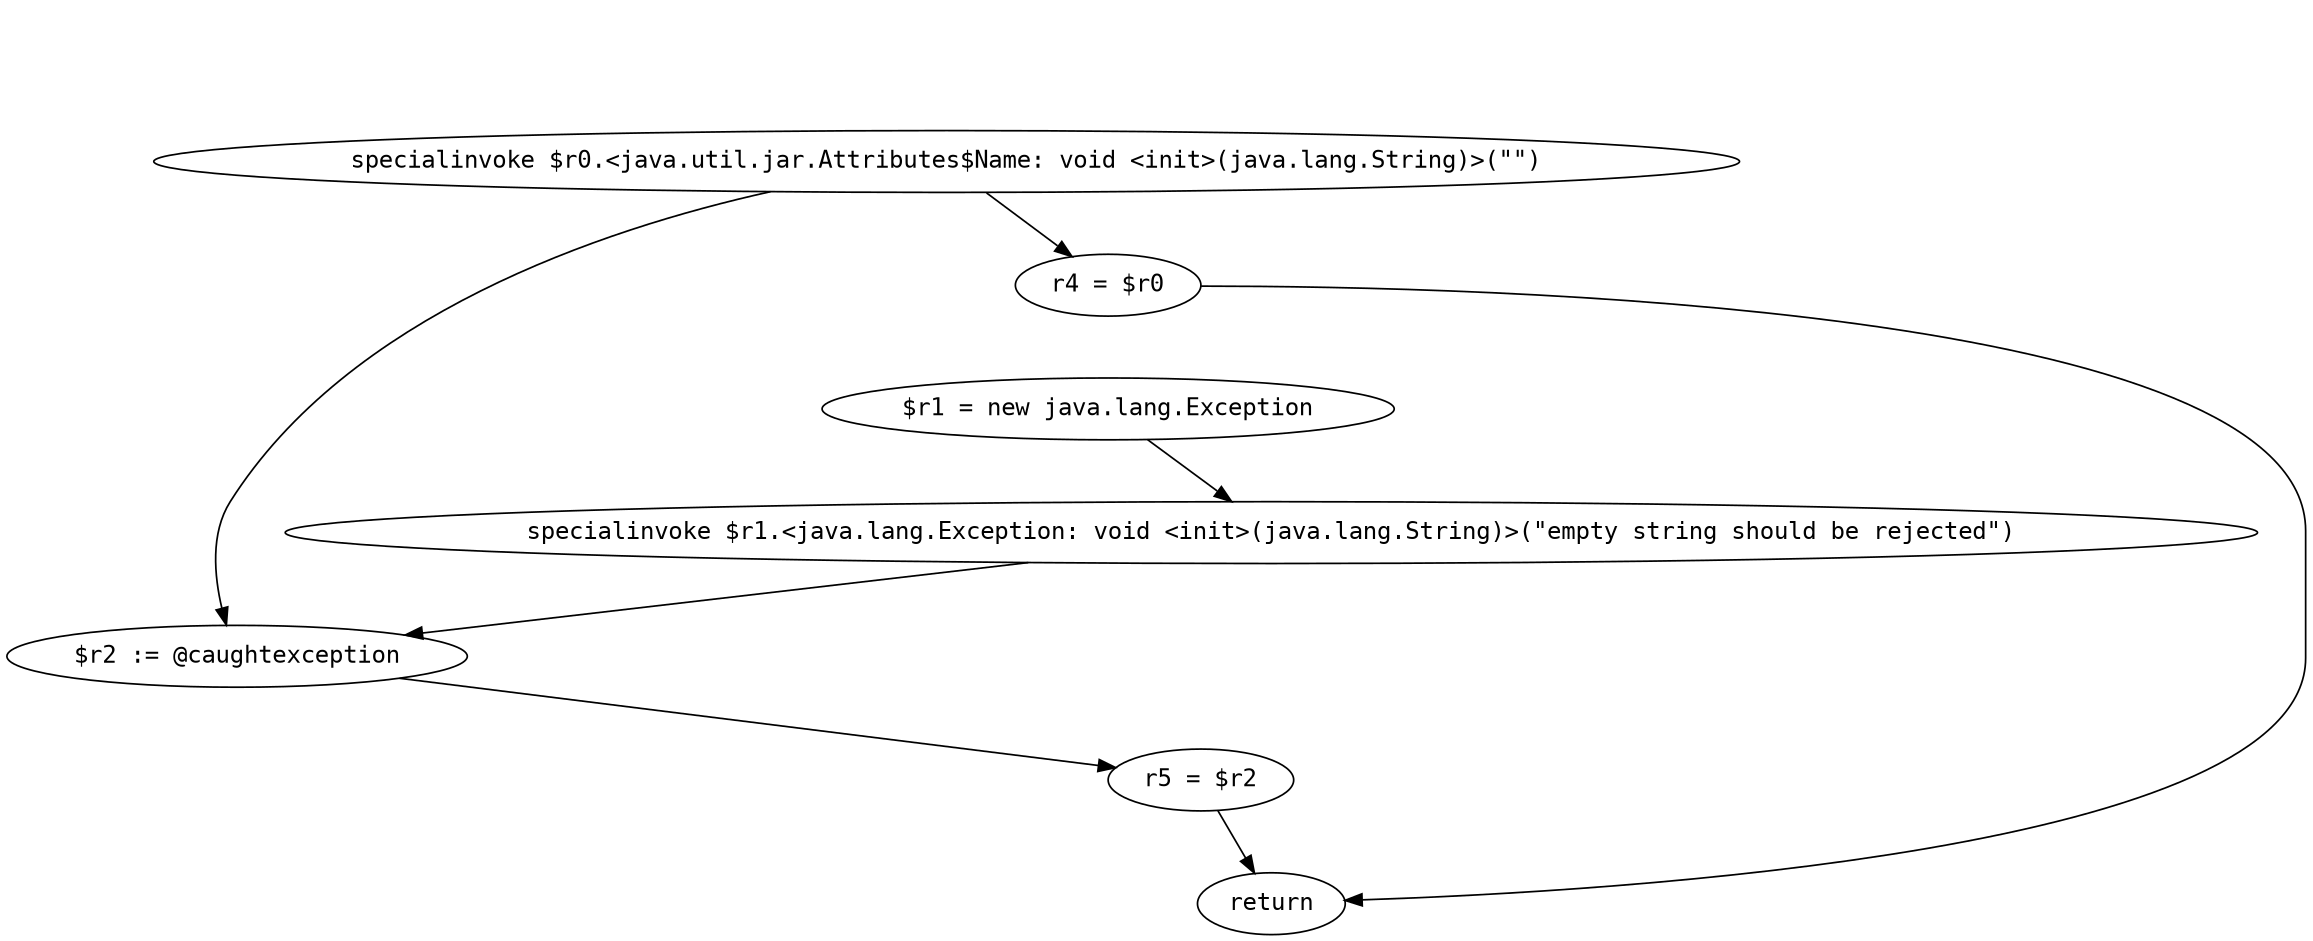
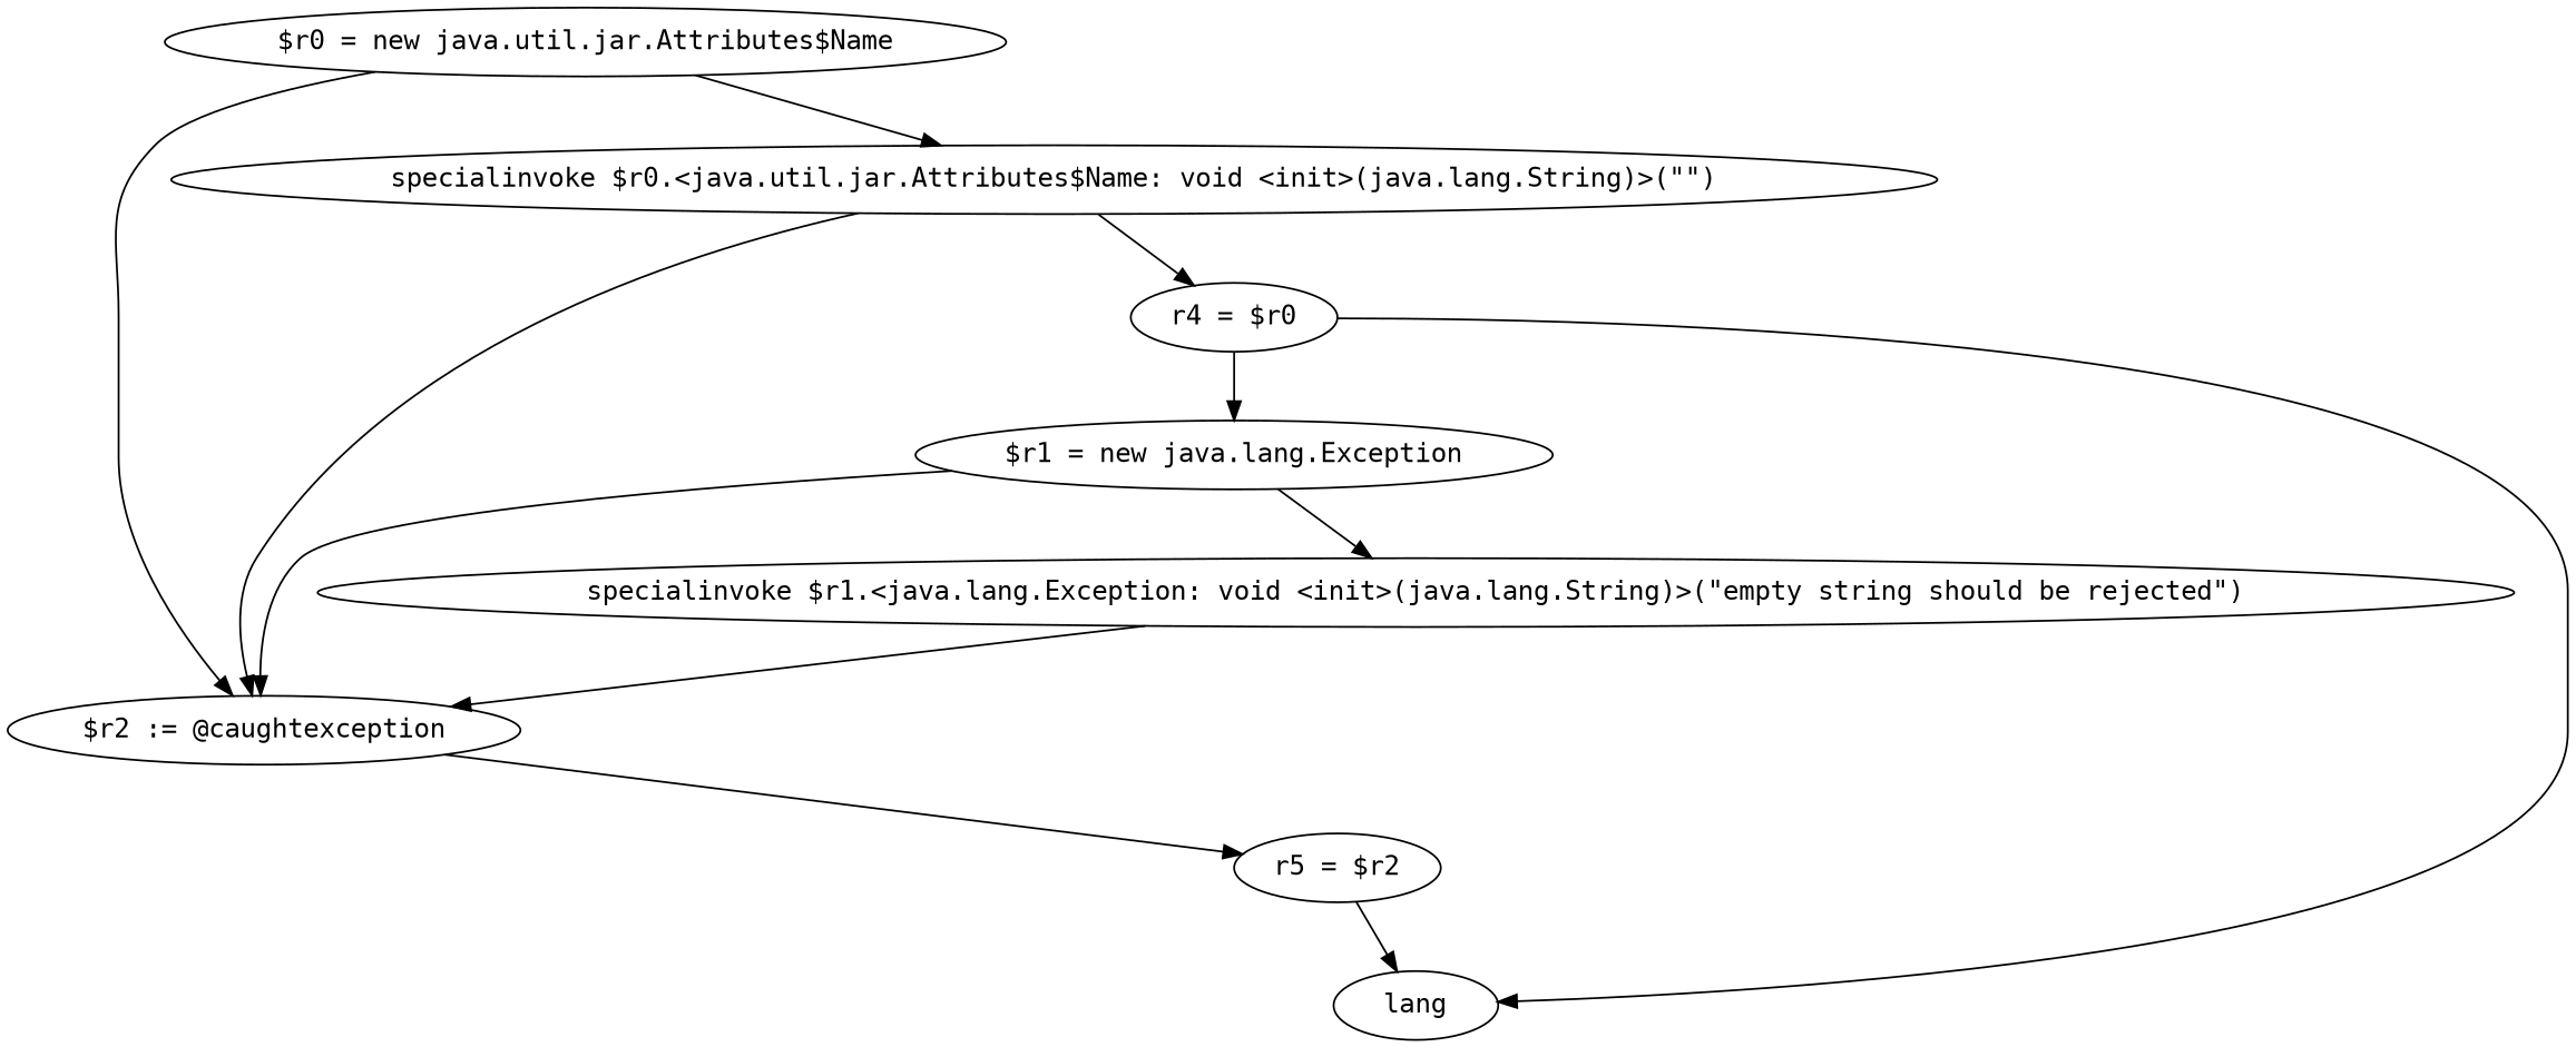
  digraph {
    fontname="DejaVu Sans Mono"
    node [fontname="DejaVu Sans Mono"]
    edge [fontname="DejaVu Sans Mono"]
+   "$r0 = new java.util.jar.Attributes$Name"
    "$r2 := @caughtexception"
    "specialinvoke $r0.<java.util.jar.Attributes$Name: void <init>(java.lang.String)>(\"\")"
    "r5 = $r2"
    "r4 = $r0"
    "$r1 = new java.lang.Exception"
-   return
+   return [label=lang]
    "specialinvoke $r1.<java.lang.Exception: void <init>(java.lang.String)>(\"empty string should be rejected\")"
+   "$r0 = new java.util.jar.Attributes$Name" -> "$r2 := @caughtexception"
+   "$r0 = new java.util.jar.Attributes$Name" -> "specialinvoke $r0.<java.util.jar.Attributes$Name: void <init>(java.lang.String)>(\"\")"
    "$r2 := @caughtexception" -> "r5 = $r2"
    "specialinvoke $r0.<java.util.jar.Attributes$Name: void <init>(java.lang.String)>(\"\")" -> "$r2 := @caughtexception"
    "specialinvoke $r0.<java.util.jar.Attributes$Name: void <init>(java.lang.String)>(\"\")" -> "r4 = $r0"
    "r5 = $r2" -> return
+   "r4 = $r0" -> "$r1 = new java.lang.Exception"
    "r4 = $r0" -> return
+   "$r1 = new java.lang.Exception" -> "$r2 := @caughtexception"
    "$r1 = new java.lang.Exception" -> "specialinvoke $r1.<java.lang.Exception: void <init>(java.lang.String)>(\"empty string should be rejected\")"
    "specialinvoke $r1.<java.lang.Exception: void <init>(java.lang.String)>(\"empty string should be rejected\")" -> "$r2 := @caughtexception"
  }
